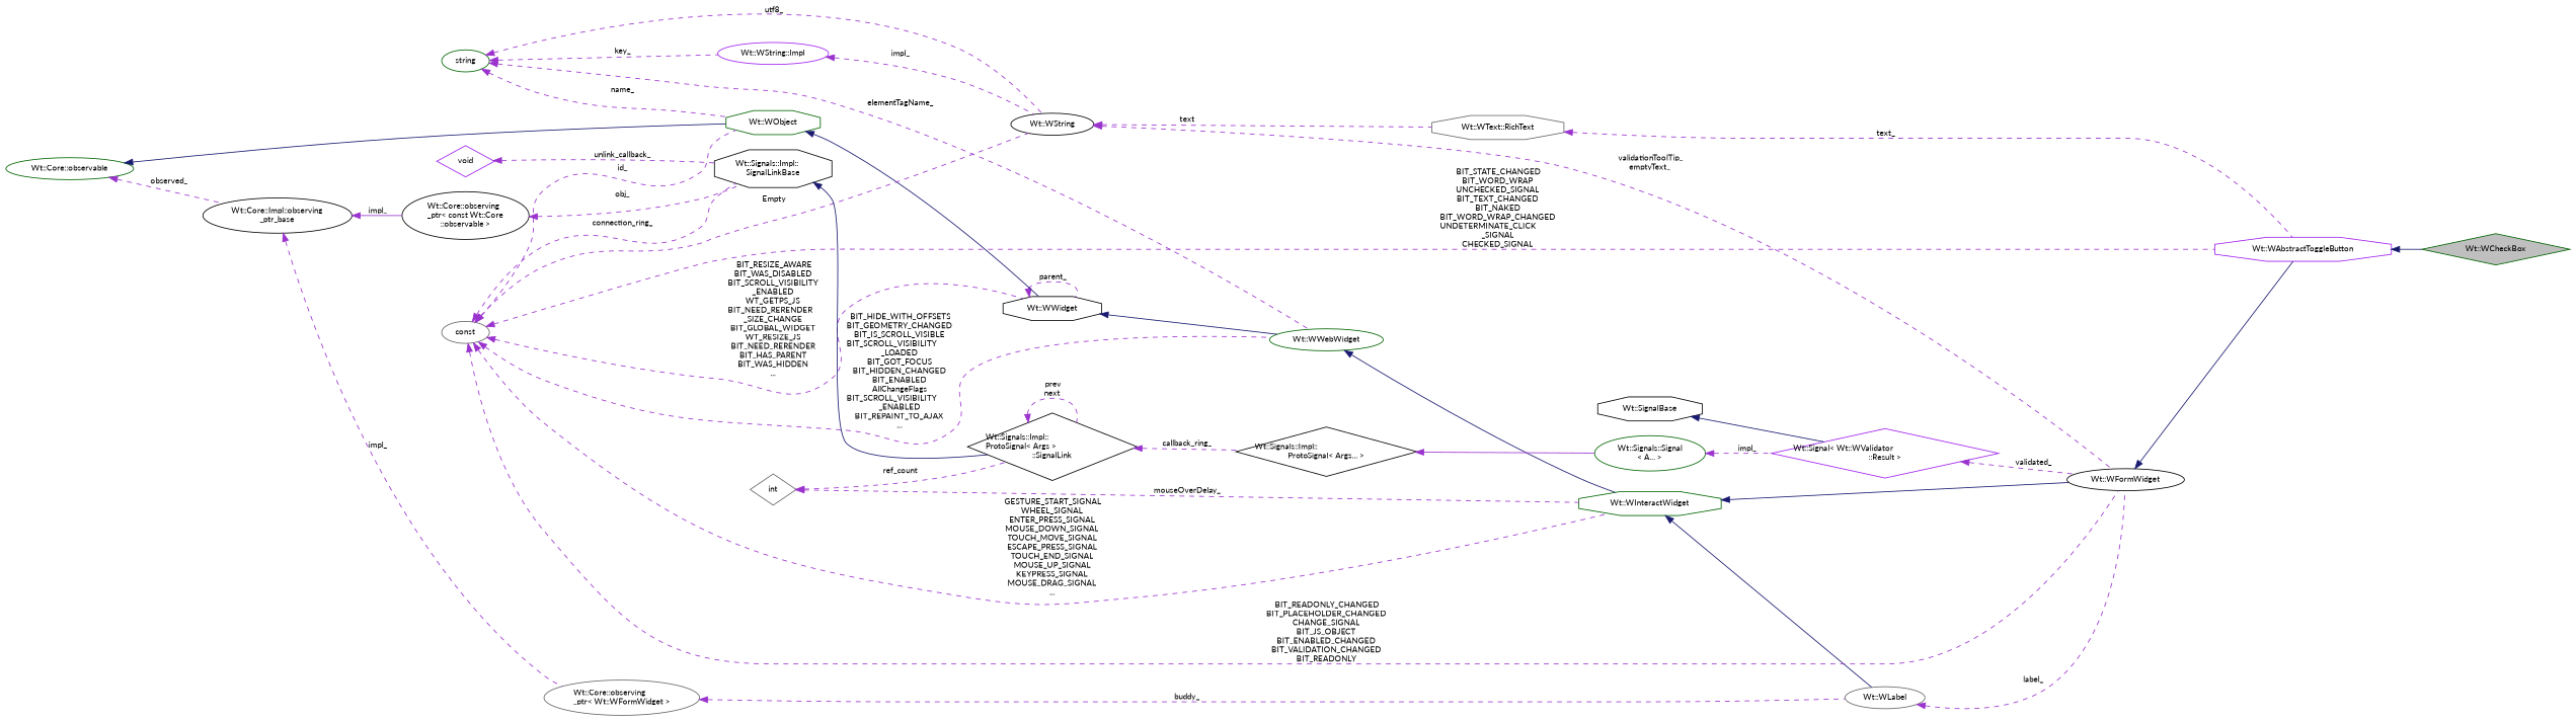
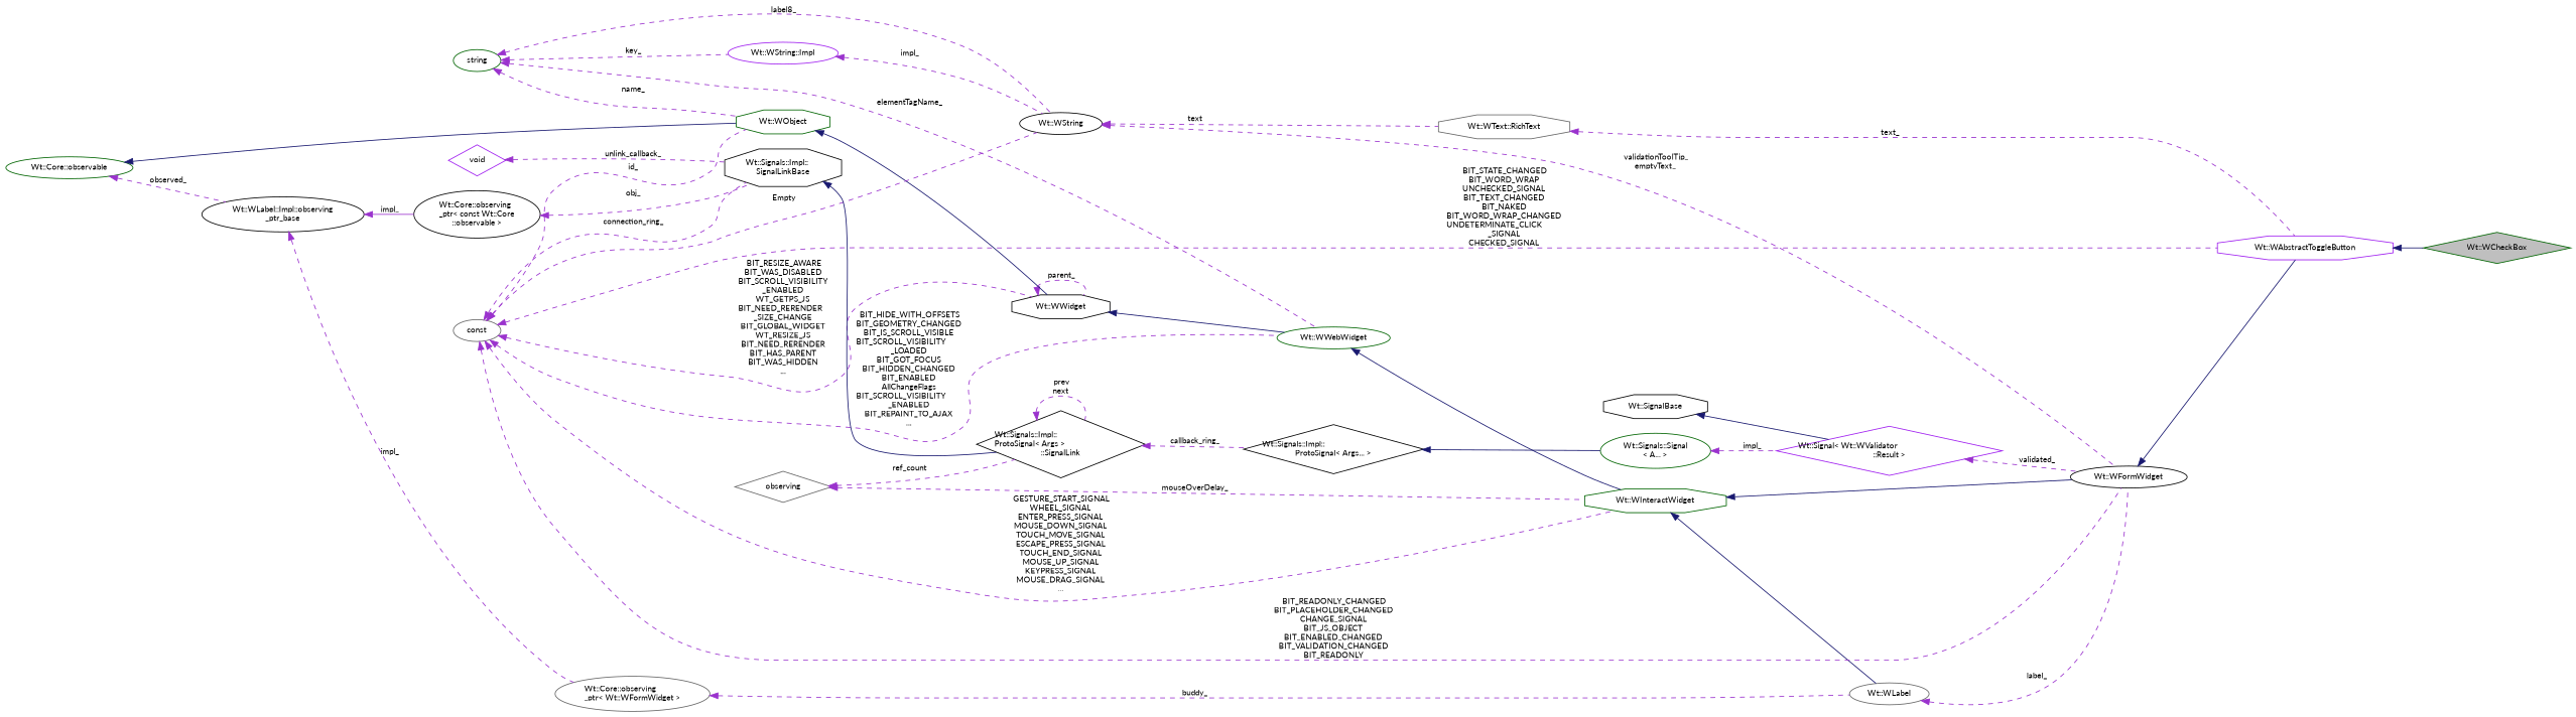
  digraph {
    fontname=Lato
    rankdir=LR
    node [color=black fillcolor=white fontname=Lato fontsize=10 shape=ellipse style=filled]
    edge [color=darkorchid3 dir=back fontname=Lato fontsize=10 labelfontname=Helvetica labelfontsize=10 style=dashed]
    n1 [color=darkgreen fillcolor=grey75 fontcolor=black height=0.2 label="Wt::WCheckBox" shape=diamond width=0.4]
    n2 [color=purple height=0.2 label="Wt::WAbstractToggleButton" shape=octagon width=0.4]
    n3 [height=0.2 label="Wt::WFormWidget" width=0.4]
    n4 [color=darkgreen height=0.2 label="Wt::WInteractWidget" shape=octagon width=0.4]
    n5 [color=gray40 height=0.2 label="Wt::WLabel" width=0.4]
    n6 [color=darkgreen height=0.2 label="Wt::WWebWidget" width=0.4]
    n7 [height=0.2 label="Wt::WWidget" shape=octagon width=0.4]
    n8 [color=darkgreen height=0.2 label="Wt::WObject" shape=octagon width=0.4]
    n9 [color=darkgreen height=0.2 label="Wt::Core::observable" width=0.4]
-   n10 [height=0.2 label="Wt::Core::Impl::observing\l_ptr_base" width=0.4]
+   n10 [height=0.2 label="Wt::WLabel::Impl::observing\l_ptr_base" width=0.4]
    n11 [color=gray40 height=0.2 label="Wt::Core::observing\l_ptr\< Wt::WFormWidget \>" width=0.4]
    n12 [height=0.2 label="Wt::Core::observing\l_ptr\< const Wt::Core\l::observable \>" width=0.4]
    n13 [color=darkgreen height=0.2 label=string width=0.4]
    n14 [height=0.2 label="Wt::WString" width=0.4]
    n15 [color=purple height=0.2 label="Wt::WString::Impl" width=0.4]
    n16 [color=gray40 height=0.2 label="Wt::WText::RichText" shape=octagon width=0.4]
    n17 [color=gray40 height=0.2 label=const width=0.4]
    n18 [height=0.2 label="Wt::Signals::Impl::\lSignalLinkBase" shape=octagon width=0.4]
    n19 [height=0.2 label="Wt::Signals::Impl::\lProtoSignal\< Args \>\l::SignalLink" shape=diamond width=0.4]
-   n20 [color=gray40 height=0.2 label=int shape=diamond width=0.4]
+   n20 [color=gray40 height=0.2 label=observing shape=diamond width=0.4]
    n21 [height=0.2 label="Wt::Signals::Impl::\lProtoSignal\< Args... \>" shape=diamond width=0.4]
    n22 [color=purple height=0.2 label="Wt::Signal\< Wt::WValidator\l::Result \>" shape=diamond width=0.4]
    n23 [height=0.2 label="Wt::SignalBase" shape=octagon width=0.4]
    n24 [color=darkgreen height=0.2 label="Wt::Signals::Signal\l\< A... \>" width=0.4]
    n25 [color=purple height=0.2 label=void shape=diamond width=0.4]
    n2 -> n1 [color=midnightblue style=solid]
    n3 -> n2 [color=midnightblue style=solid]
    n4 -> n3 [color=midnightblue style=solid]
    n4 -> n5 [color=midnightblue style=solid]
    n5 -> n3 [label=" label_"]
    n6 -> n4 [color=midnightblue style=solid]
    n7 -> n6 [color=midnightblue style=solid]
    n7 -> n7 [label=" parent_"]
    n8 -> n7 [color=midnightblue style=solid]
    n9 -> n8 [color=midnightblue style=solid]
    n9 -> n10 [label=" observed_"]
    n10 -> n11 [label=" impl_"]
    n10 -> n12 [label=" impl_" style=solid]
    n11 -> n5 [label=" buddy_"]
    n12 -> n18 [label=" obj_"]
    n13 -> n6 [label=" elementTagName_"]
    n13 -> n8 [label=" name_"]
-   n13 -> n14 [label=" utf8_"]
+   n13 -> n14 [label=" label8_"]
    n13 -> n15 [label=" key_"]
    n14 -> n3 [label=" validationToolTip_\nemptyText_"]
    n14 -> n16 [label=" text"]
    n15 -> n14 [label=" impl_"]
    n16 -> n2 [label=" text_"]
    n17 -> n2 [label=" BIT_STATE_CHANGED\nBIT_WORD_WRAP\nUNCHECKED_SIGNAL\nBIT_TEXT_CHANGED\nBIT_NAKED\nBIT_WORD_WRAP_CHANGED\nUNDETERMINATE_CLICK\l_SIGNAL\nCHECKED_SIGNAL"]
    n17 -> n3 [label=" BIT_READONLY_CHANGED\nBIT_PLACEHOLDER_CHANGED\nCHANGE_SIGNAL\nBIT_JS_OBJECT\nBIT_ENABLED_CHANGED\nBIT_VALIDATION_CHANGED\nBIT_READONLY"]
    n17 -> n4 [label=" GESTURE_START_SIGNAL\nWHEEL_SIGNAL\nENTER_PRESS_SIGNAL\nMOUSE_DOWN_SIGNAL\nTOUCH_MOVE_SIGNAL\nESCAPE_PRESS_SIGNAL\nTOUCH_END_SIGNAL\nMOUSE_UP_SIGNAL\nKEYPRESS_SIGNAL\nMOUSE_DRAG_SIGNAL\n..."]
    n17 -> n6 [label=" BIT_HIDE_WITH_OFFSETS\nBIT_GEOMETRY_CHANGED\nBIT_IS_SCROLL_VISIBLE\nBIT_SCROLL_VISIBILITY\l_LOADED\nBIT_GOT_FOCUS\nBIT_HIDDEN_CHANGED\nBIT_ENABLED\nAllChangeFlags\nBIT_SCROLL_VISIBILITY\l_ENABLED\nBIT_REPAINT_TO_AJAX\n..."]
    n17 -> n7 [label=" BIT_RESIZE_AWARE\nBIT_WAS_DISABLED\nBIT_SCROLL_VISIBILITY\l_ENABLED\nWT_GETPS_JS\nBIT_NEED_RERENDER\l_SIZE_CHANGE\nBIT_GLOBAL_WIDGET\nWT_RESIZE_JS\nBIT_NEED_RERENDER\nBIT_HAS_PARENT\nBIT_WAS_HIDDEN\n..."]
    n17 -> n8 [label=" id_"]
    n17 -> n14 [label=" Empty"]
    n17 -> n18 [label=" connection_ring_"]
    n18 -> n19 [color=midnightblue style=solid]
    n19 -> n19 [label=" prev\nnext"]
    n19 -> n21 [label=" callback_ring_"]
    n20 -> n4 [label=" mouseOverDelay_"]
    n20 -> n19 [label=" ref_count"]
-   n21 -> n24 [style=solid]
+   n21 -> n24 [color=midnightblue style=solid]
    n22 -> n3 [label=" validated_"]
    n23 -> n22 [color=midnightblue style=solid]
    n24 -> n22 [label=" impl_"]
    n25 -> n18 [label=" unlink_callback_"]
  }
